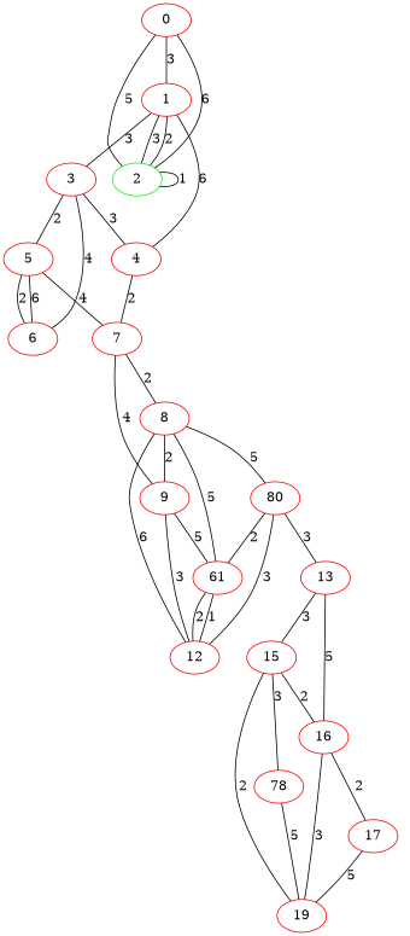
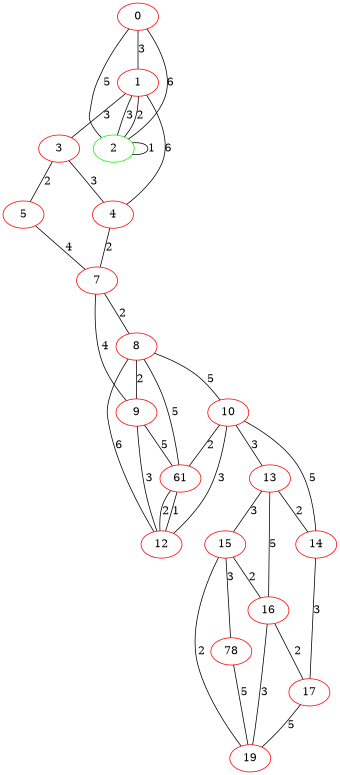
  graph {
    node [color=red weight=1]
    0
    1
    2 [color=green weight=2]
    3
    4
    5
-   6
    7
    8
    9
-   10 [label=80]
+   10
    n12 [label=61]
    12
    13
+   14
    15
    16
    17
    n19 [label=78]
    19
    0 -- 1 [label=3]
    0 -- 2 [label=5]
    0 -- 2 [label=6]
    1 -- 2 [label=2]
    1 -- 2 [label=3]
    1 -- 3 [label=3]
    1 -- 4 [label=6]
    2 -- 2 [label=1]
    3 -- 4 [label=3]
    3 -- 5 [label=2]
-   3 -- 6 [label=4]
    4 -- 7 [label=2]
-   5 -- 6 [label=6]
-   5 -- 6 [label=2]
    5 -- 7 [label=4]
    7 -- 8 [label=2]
    7 -- 9 [label=4]
    8 -- 9 [label=2]
    8 -- 10 [label=5]
    8 -- n12 [label=5]
    8 -- 12 [label=6]
    9 -- n12 [label=5]
    9 -- 12 [label=3]
    10 -- n12 [label=2]
    10 -- 12 [label=3]
    10 -- 13 [label=3]
+   10 -- 14 [label=5]
    n12 -- 12 [label=2]
    n12 -- 12 [label=1]
+   13 -- 14 [label=2]
    13 -- 15 [label=3]
    13 -- 16 [label=5]
+   14 -- 17 [label=3]
    15 -- 16 [label=2]
    15 -- n19 [label=3]
    15 -- 19 [label=2]
    16 -- 17 [label=2]
    16 -- 19 [label=3]
    17 -- 19 [label=5]
    n19 -- 19 [label=5]
  }
